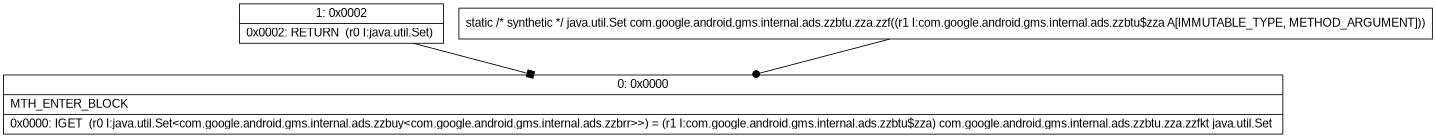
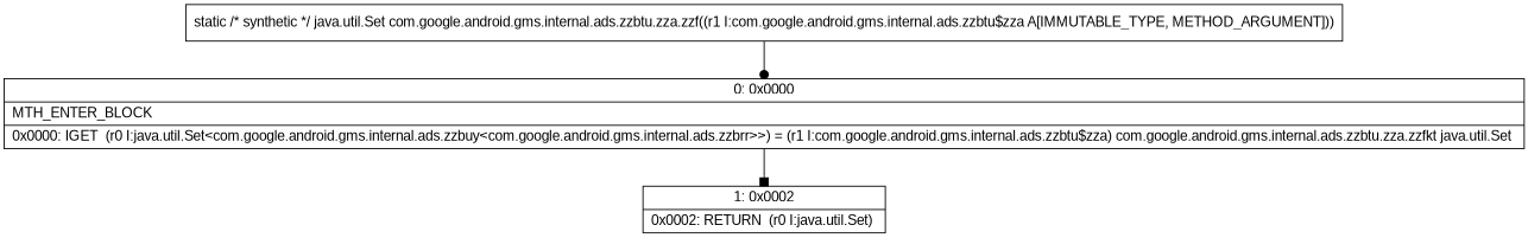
  digraph {
    fontname="Liberation Sans"
    node [shape=record fontname="Liberation Sans"]
    edge [fontname="Liberation Sans"]
    n1 [label="{0\:\ 0x0000|MTH_ENTER_BLOCK\l|0x0000: IGET  (r0 I:java.util.Set\<com.google.android.gms.internal.ads.zzbuy\<com.google.android.gms.internal.ads.zzbrr\>\>) = (r1 I:com.google.android.gms.internal.ads.zzbtu$zza) com.google.android.gms.internal.ads.zzbtu.zza.zzfkt java.util.Set \l}"]
    n2 [label="{1\:\ 0x0002|0x0002: RETURN  (r0 I:java.util.Set) \l}"]
    n3 [label="{static \/* synthetic *\/ java.util.Set com.google.android.gms.internal.ads.zzbtu.zza.zzf((r1 I:com.google.android.gms.internal.ads.zzbtu$zza A[IMMUTABLE_TYPE, METHOD_ARGUMENT])) }"]
-   n2 -> n1 [arrowhead=box]
+   n1 -> n2 [arrowhead=box]
    n3 -> n1 [arrowhead=dot]
  }
